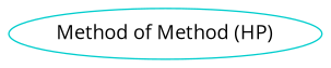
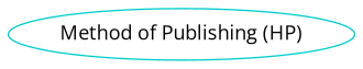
  digraph {
    fontname="Open Sans"
-   n1 [color=cyan3 label="Method of Method (HP)" shape=oval fontname="Open Sans"]
+   n1 [color=cyan3 label="Method of Publishing (HP)" shape=oval fontname="Open Sans"]
  }
